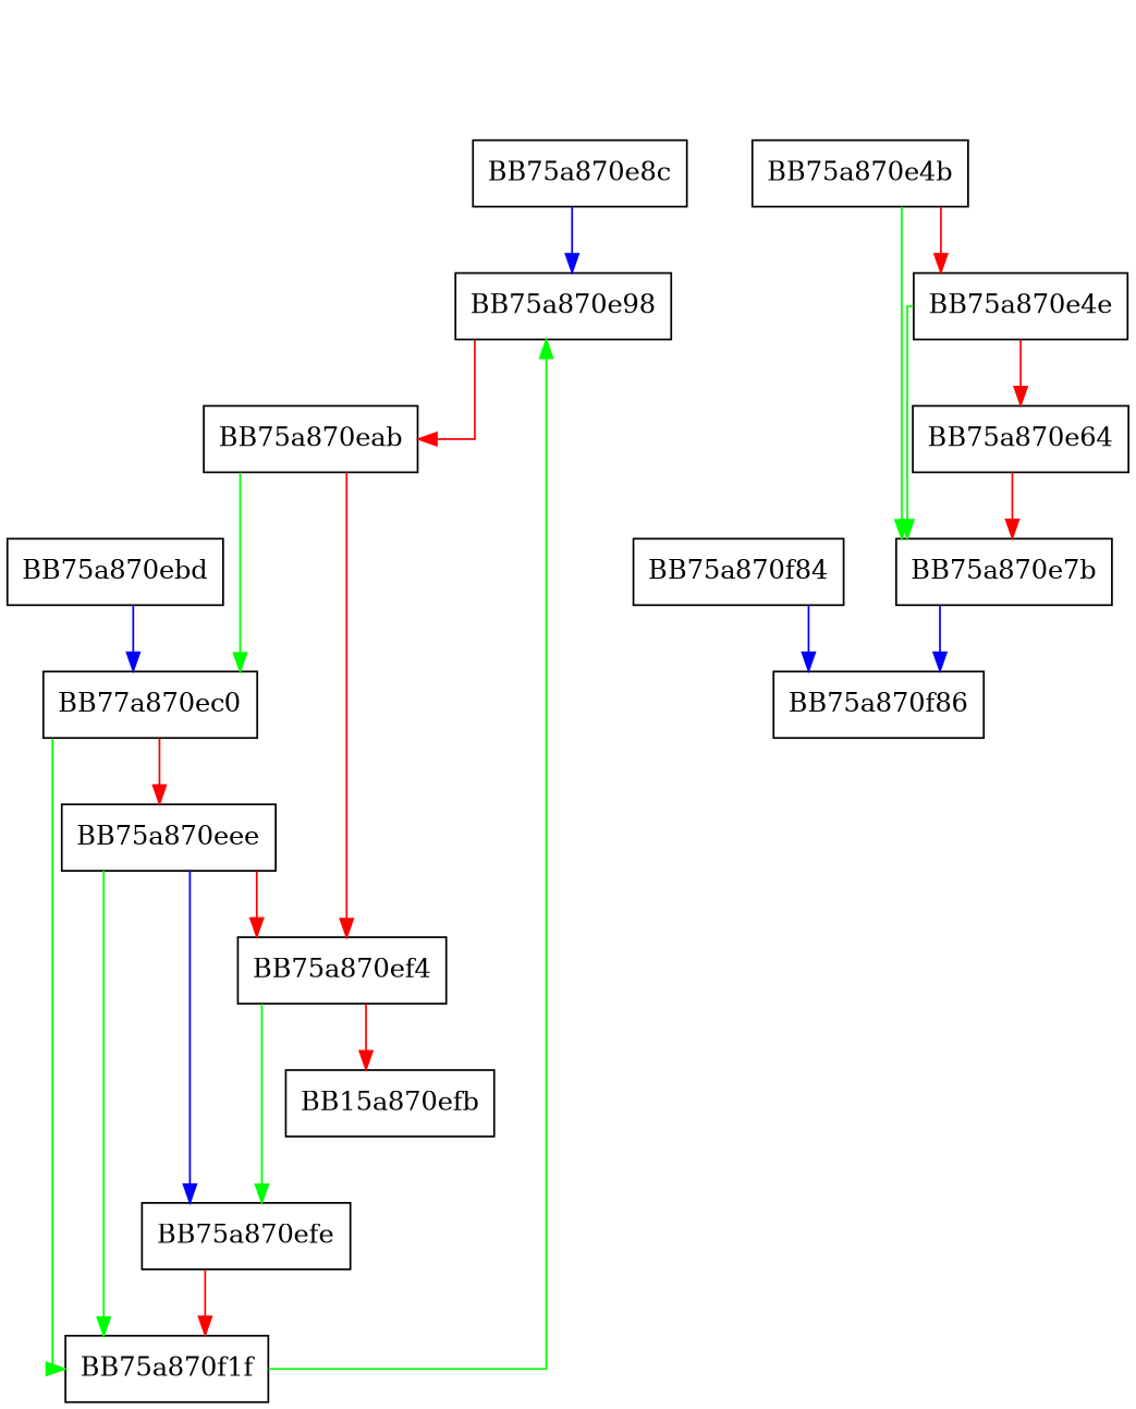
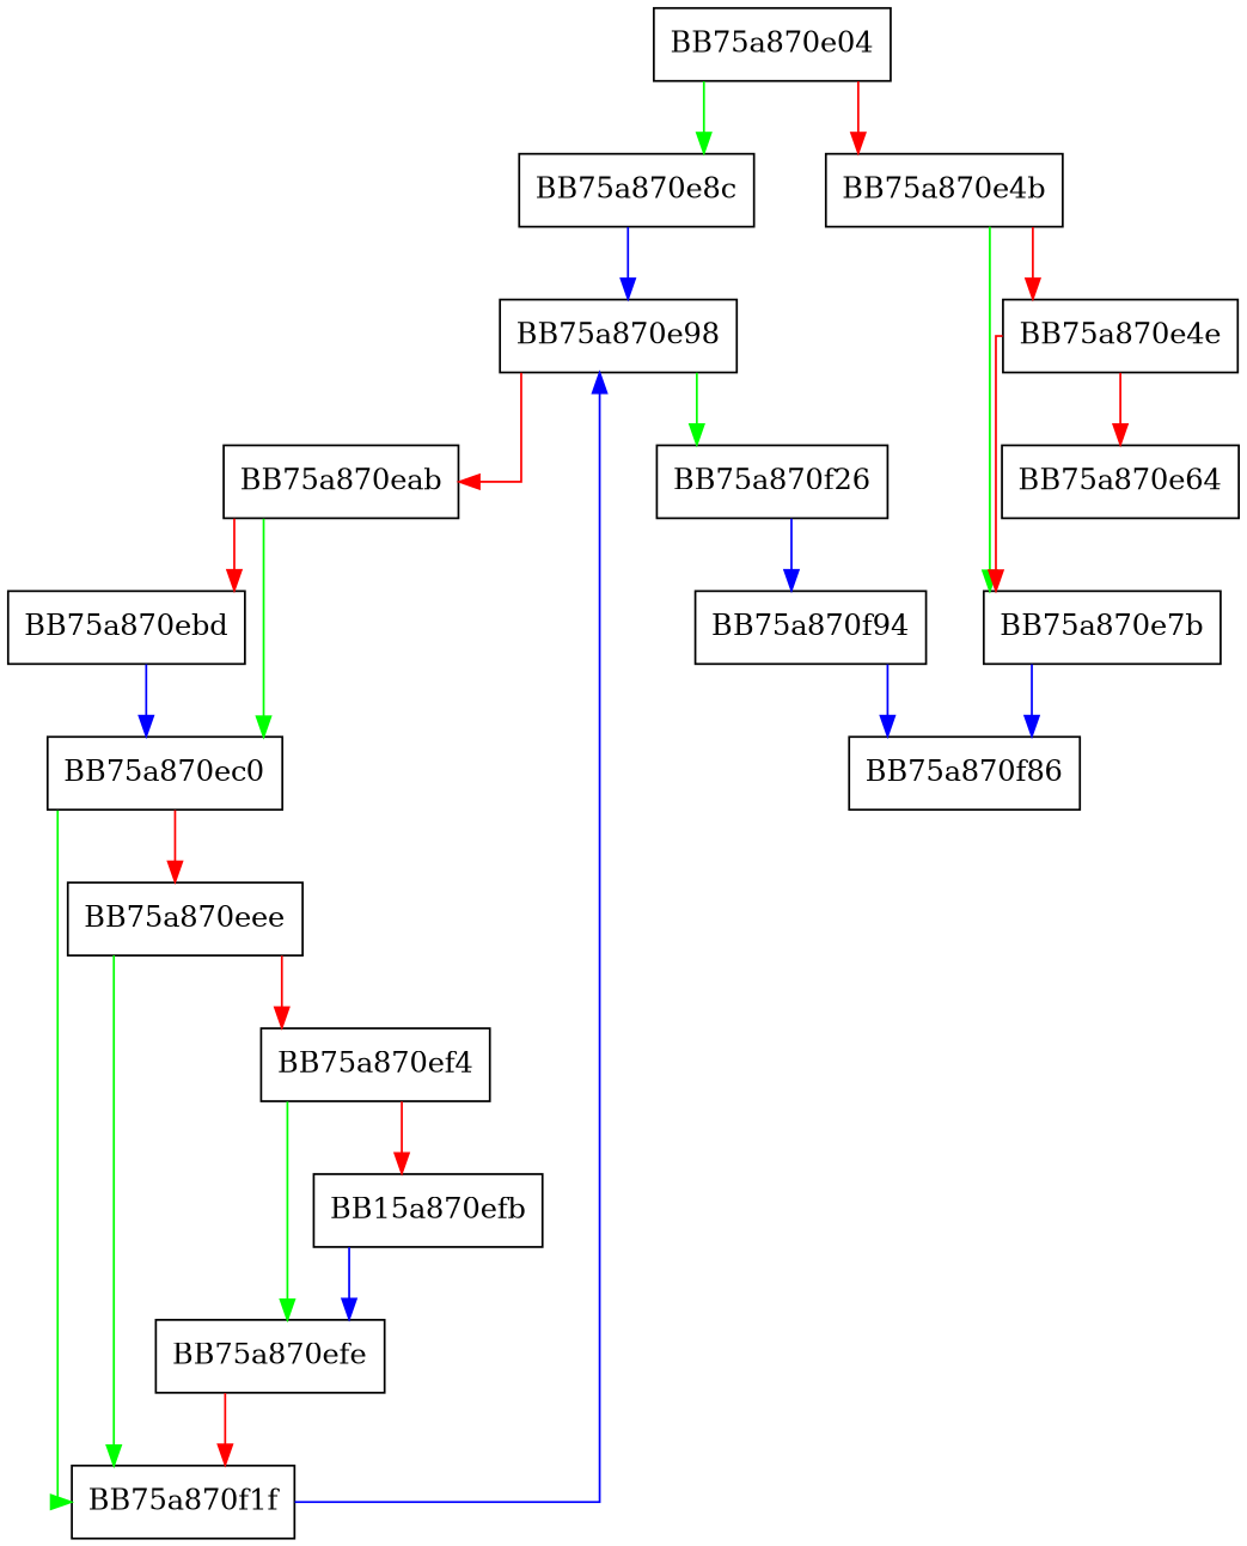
  digraph {
    splines=ortho
    node [shape=box]
    edge [color=red]
+   BB75a870e04
    BB75a870e8c
    BB75a870e4b
    BB75a870e98
    BB75a870e7b
    n6 [label=BB75a870e4e]
+   BB75a870f26
    BB75a870eab
    BB75a870f86
    BB75a870e64
-   BB75a870f84
-   BB75a870ec0 [label=BB77a870ec0]
+   BB75a870f84 [label=BB75a870f94]
+   BB75a870ec0
    BB75a870ebd
    BB75a870f1f
    BB75a870eee
    BB75a870ef4
    BB75a870efe
    n18 [label=BB15a870efb]
+   BB75a870e04 -> BB75a870e8c [color=green]
+   BB75a870e04 -> BB75a870e4b
    BB75a870e8c -> BB75a870e98 [color=blue]
    BB75a870e4b -> BB75a870e7b [color=green]
    BB75a870e4b -> n6
+   BB75a870e98 -> BB75a870f26 [color=green]
    BB75a870e98 -> BB75a870eab
    BB75a870e7b -> BB75a870f86 [color=blue]
-   n6 -> BB75a870e7b [color=green]
+   n6 -> BB75a870e7b
    n6 -> BB75a870e64
+   BB75a870f26 -> BB75a870f84 [color=blue]
    BB75a870eab -> BB75a870ec0 [color=green]
-   BB75a870eab -> BB75a870ef4
-   BB75a870e64 -> BB75a870e7b
+   BB75a870eab -> BB75a870ebd
    BB75a870f84 -> BB75a870f86 [color=blue]
    BB75a870ec0 -> BB75a870f1f [color=green]
    BB75a870ec0 -> BB75a870eee
    BB75a870ebd -> BB75a870ec0 [color=blue]
-   BB75a870f1f -> BB75a870e98 [color=green]
+   BB75a870f1f -> BB75a870e98 [color=blue]
    BB75a870eee -> BB75a870f1f [color=green]
    BB75a870eee -> BB75a870ef4
    BB75a870ef4 -> BB75a870efe [color=green]
    BB75a870ef4 -> n18
    BB75a870efe -> BB75a870f1f
-   BB75a870eee -> BB75a870efe [color=blue]
+   n18 -> BB75a870efe [color=blue]
  }
